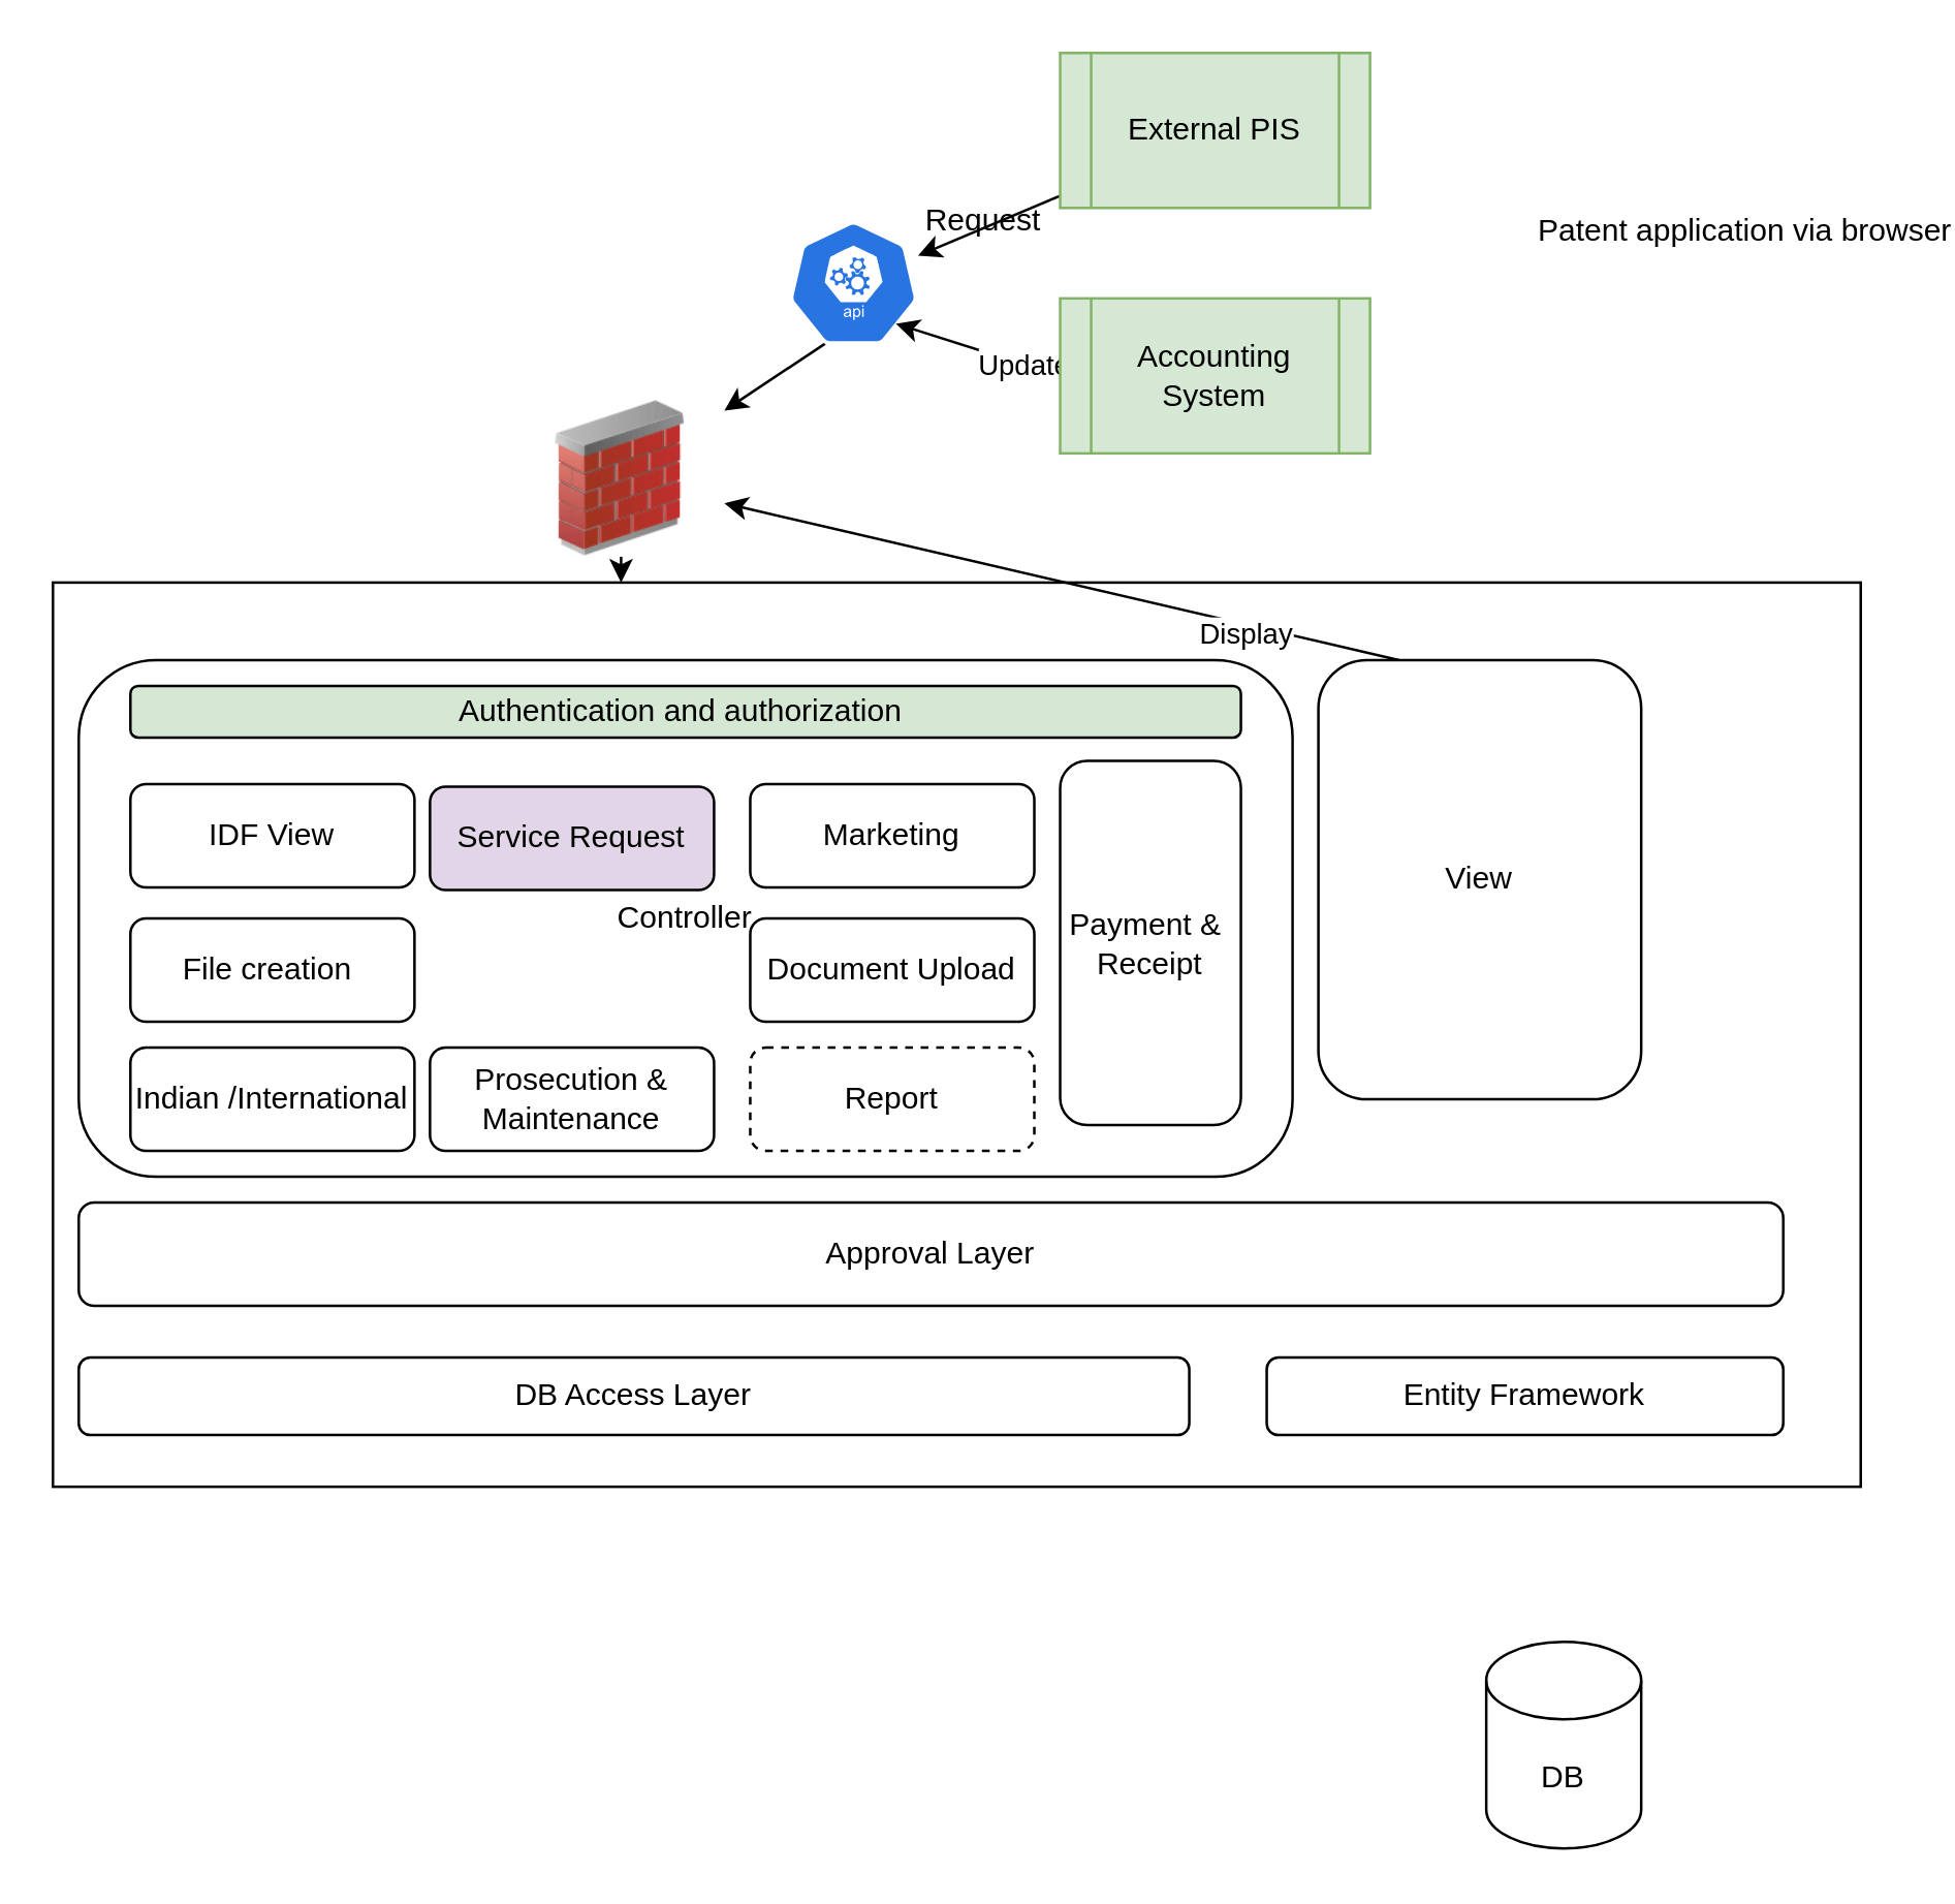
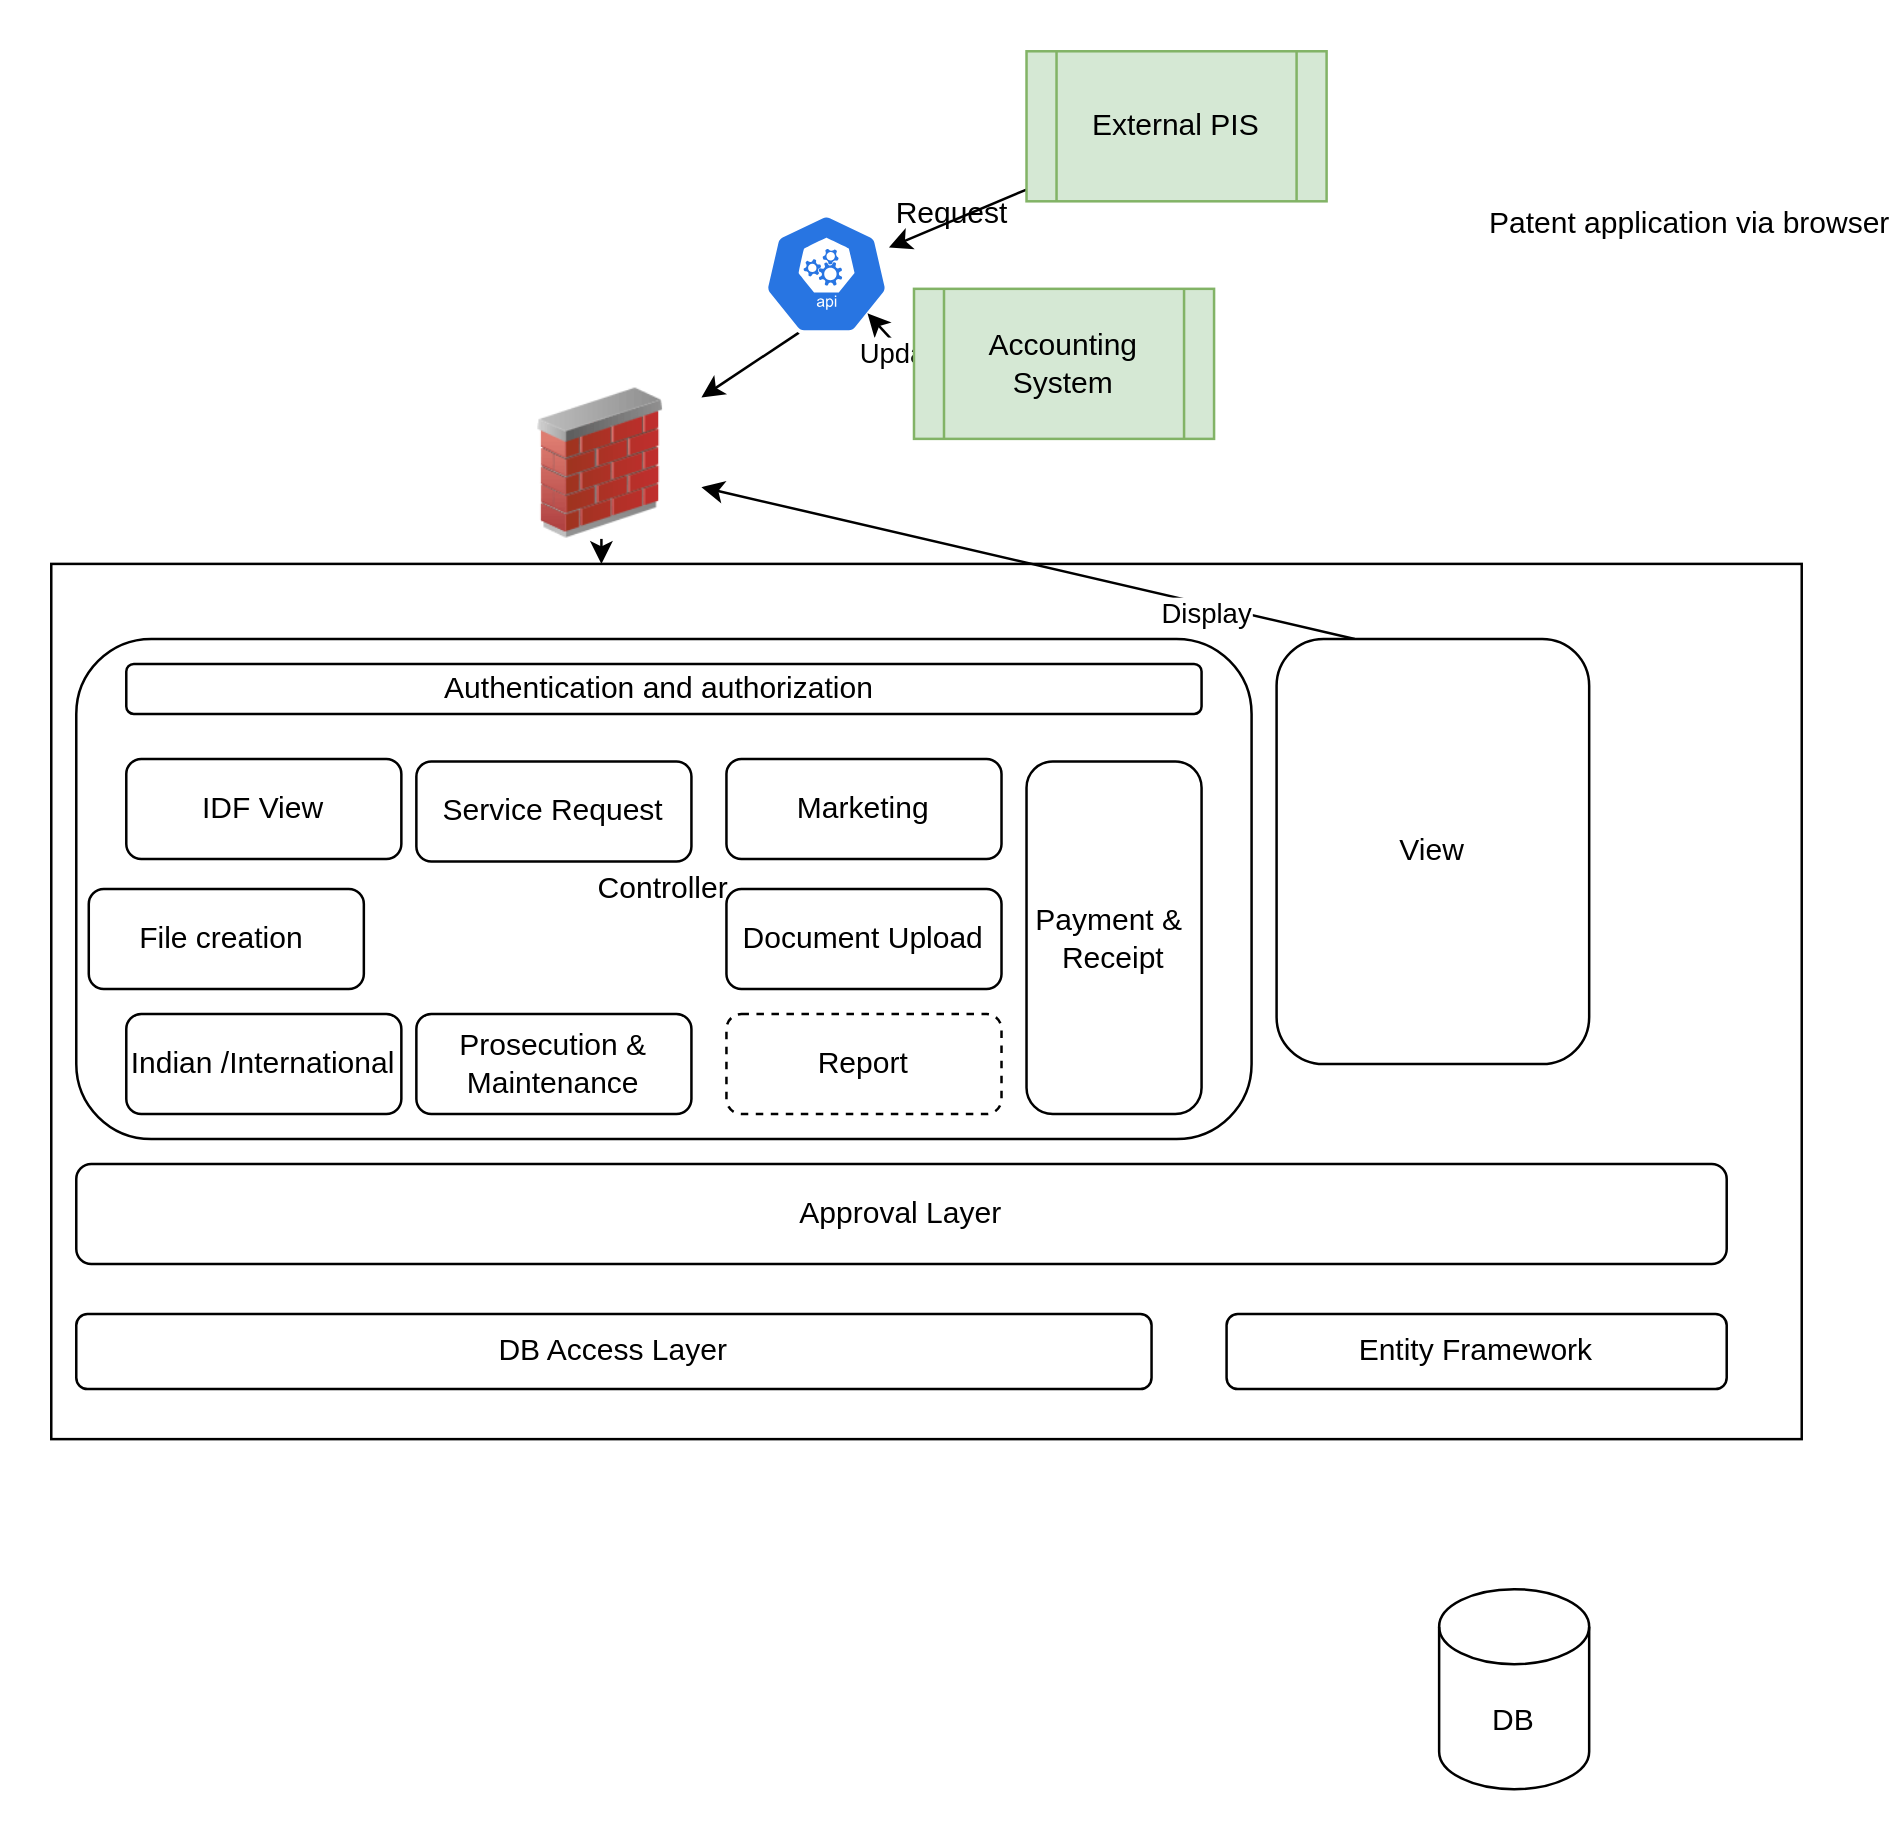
  <mxCell id="0" />
  <mxCell id="1" parent="0" />
  <mxCell id="2" value="Patent application via browser" style="shape=image;html=1;verticalAlign=top;verticalLabelPosition=bottom;labelBackgroundColor=#ffffff;imageAspect=0;aspect=fixed;image=https://cdn0.iconfinder.com/data/icons/flat-round-system/512/internet_explorer-128.png" vertex="1" parent="1"><mxGeometry x="650" y="25" width="50" height="50" as="geometry" /></mxCell>
  <mxCell id="3" style="edgeStyle=none;rounded=0;orthogonalLoop=1;jettySize=auto;html=1;exitX=0.5;exitY=1;exitDx=0;exitDy=0;" edge="1" parent="1" source="4"><mxGeometry relative="1" as="geometry"><mxPoint x="240" y="225" as="targetPoint" /></mxGeometry></mxCell>
  <mxCell id="4" value="" style="image;html=1;image=img/lib/clip_art/networking/Firewall_02_128x128.png" vertex="1" parent="1"><mxGeometry x="200" y="155" width="80" height="60" as="geometry" /></mxCell>
  <mxCell id="5" value="" style="rounded=0;whiteSpace=wrap;html=1;" vertex="1" parent="1"><mxGeometry x="20" y="225" width="700" height="350" as="geometry" /></mxCell>
  <mxCell id="6" style="edgeStyle=none;rounded=0;orthogonalLoop=1;jettySize=auto;html=1;exitX=0.25;exitY=0;exitDx=0;exitDy=0;" edge="1" parent="1" source="8" target="4"><mxGeometry relative="1" as="geometry" /></mxCell>
  <mxCell id="7" value="Display" style="edgeLabel;html=1;align=center;verticalAlign=middle;resizable=0;points=[];" vertex="1" connectable="0" parent="6"><mxGeometry x="-0.553" y="3" relative="1" as="geometry"><mxPoint x="-1" as="offset" /></mxGeometry></mxCell>
  <mxCell id="8" value="View" style="rounded=1;whiteSpace=wrap;html=1;" vertex="1" parent="1"><mxGeometry x="510" y="255" width="125" height="170" as="geometry" /></mxCell>
  <mxCell id="9" value="Controller" style="rounded=1;whiteSpace=wrap;html=1;" vertex="1" parent="1"><mxGeometry x="30" y="255" width="470" height="200" as="geometry" /></mxCell>
  <mxCell id="10" value="Approval Layer" style="rounded=1;whiteSpace=wrap;html=1;" vertex="1" parent="1"><mxGeometry x="30" y="465" width="660" height="40" as="geometry" /></mxCell>
  <mxCell id="11" value="DB Access Layer" style="rounded=1;whiteSpace=wrap;html=1;" vertex="1" parent="1"><mxGeometry x="30" y="525" width="430" height="30" as="geometry" /></mxCell>
  <mxCell id="12" value="Entity Framework" style="rounded=1;whiteSpace=wrap;html=1;" vertex="1" parent="1"><mxGeometry x="490" y="525" width="200" height="30" as="geometry" /></mxCell>
- <mxCell id="13" value="Authentication and authorization&amp;nbsp;" style="rounded=1;whiteSpace=wrap;html=1;fillColor=#d5e8d4;" vertex="1" parent="1"><mxGeometry x="50" y="265" width="430" height="20" as="geometry" /></mxCell>
+ <mxCell id="13" value="Authentication and authorization&amp;nbsp;" style="rounded=1;whiteSpace=wrap;html=1;" vertex="1" parent="1"><mxGeometry x="50" y="265" width="430" height="20" as="geometry" /></mxCell>
  <mxCell id="14" value="IDF View" style="rounded=1;whiteSpace=wrap;html=1;" vertex="1" parent="1"><mxGeometry x="50" y="303" width="110" height="40" as="geometry" /></mxCell>
- <mxCell id="15" value="File creation&amp;nbsp;" style="rounded=1;whiteSpace=wrap;html=1;" vertex="1" parent="1"><mxGeometry x="50" y="355" width="110" height="40" as="geometry" /></mxCell>
+ <mxCell id="15" value="File creation&amp;nbsp;" style="rounded=1;whiteSpace=wrap;html=1;" vertex="1" parent="1"><mxGeometry x="35" y="355" width="110" height="40" as="geometry" /></mxCell>
  <mxCell id="16" value="Indian /International" style="rounded=1;whiteSpace=wrap;html=1;" vertex="1" parent="1"><mxGeometry x="50" y="405" width="110" height="40" as="geometry" /></mxCell>
- <mxCell id="17" value="Service Request" style="rounded=1;whiteSpace=wrap;html=1;fillColor=#e1d5e7;" vertex="1" parent="1"><mxGeometry x="166" y="304" width="110" height="40" as="geometry" /></mxCell>
+ <mxCell id="17" value="Service Request" style="rounded=1;whiteSpace=wrap;html=1;" vertex="1" parent="1"><mxGeometry x="166" y="304" width="110" height="40" as="geometry" /></mxCell>
  <mxCell id="18" value="Prosecution &amp;amp; Maintenance" style="rounded=1;whiteSpace=wrap;html=1;" vertex="1" parent="1"><mxGeometry x="166" y="405" width="110" height="40" as="geometry" /></mxCell>
  <mxCell id="19" value="Marketing" style="rounded=1;whiteSpace=wrap;html=1;" vertex="1" parent="1"><mxGeometry x="290" y="303" width="110" height="40" as="geometry" /></mxCell>
  <mxCell id="20" value="Document Upload" style="rounded=1;whiteSpace=wrap;html=1;" vertex="1" parent="1"><mxGeometry x="290" y="355" width="110" height="40" as="geometry" /></mxCell>
  <mxCell id="21" value="Report" style="rounded=1;whiteSpace=wrap;html=1;dashed=1;" vertex="1" parent="1"><mxGeometry x="290" y="405" width="110" height="40" as="geometry" /></mxCell>
  <mxCell id="22" style="edgeStyle=none;rounded=0;orthogonalLoop=1;jettySize=auto;html=1;" edge="1" parent="1" source="23" target="25"><mxGeometry relative="1" as="geometry" /></mxCell>
  <mxCell id="23" value="External PIS" style="shape=process;whiteSpace=wrap;html=1;backgroundOutline=1;fillColor=#d5e8d4;strokeColor=#82b366;" vertex="1" parent="1"><mxGeometry x="410" y="20" width="120" height="60" as="geometry" /></mxCell>
  <mxCell id="24" style="edgeStyle=none;rounded=0;orthogonalLoop=1;jettySize=auto;html=1;exitX=0.28;exitY=0.99;exitDx=0;exitDy=0;exitPerimeter=0;" edge="1" parent="1" source="25" target="4"><mxGeometry relative="1" as="geometry" /></mxCell>
  <mxCell id="25" value="" style="html=1;dashed=0;whitespace=wrap;fillColor=#2875E2;strokeColor=#ffffff;points=[[0.005,0.63,0],[0.1,0.2,0],[0.9,0.2,0],[0.5,0,0],[0.995,0.63,0],[0.72,0.99,0],[0.5,1,0],[0.28,0.99,0]];shape=mxgraph.kubernetes.icon;prIcon=api" vertex="1" parent="1"><mxGeometry x="305" y="85" width="50" height="48" as="geometry" /></mxCell>
  <mxCell id="26" style="edgeStyle=none;rounded=0;orthogonalLoop=1;jettySize=auto;html=1;exitX=0;exitY=0.5;exitDx=0;exitDy=0;entryX=0.828;entryY=0.829;entryDx=0;entryDy=0;entryPerimeter=0;" edge="1" parent="1" source="28" target="25"><mxGeometry relative="1" as="geometry" /></mxCell>
  <mxCell id="27" value="Update" style="edgeLabel;html=1;align=center;verticalAlign=middle;resizable=0;points=[];" vertex="1" connectable="0" parent="26"><mxGeometry x="-0.554" relative="1" as="geometry"><mxPoint as="offset" /></mxGeometry></mxCell>
- <mxCell id="28" value="Accounting System" style="shape=process;whiteSpace=wrap;html=1;backgroundOutline=1;fillColor=#d5e8d4;strokeColor=#82b366;" vertex="1" parent="1"><mxGeometry x="410" y="115" width="120" height="60" as="geometry" /></mxCell>
- <mxCell id="29" value="Payment &amp;amp;&amp;nbsp;&lt;br&gt;Receipt" style="rounded=1;whiteSpace=wrap;html=1;" vertex="1" parent="1"><mxGeometry x="410" y="294" width="70" height="141" as="geometry" /></mxCell>
+ <mxCell id="28" value="Accounting System" style="shape=process;whiteSpace=wrap;html=1;backgroundOutline=1;fillColor=#d5e8d4;strokeColor=#82b366;" vertex="1" parent="1"><mxGeometry x="365" y="115" width="120" height="60" as="geometry" /></mxCell>
+ <mxCell id="29" value="Payment &amp;amp;&amp;nbsp;&lt;br&gt;Receipt" style="rounded=1;whiteSpace=wrap;html=1;" vertex="1" parent="1"><mxGeometry x="410" y="304" width="70" height="141" as="geometry" /></mxCell>
  <mxCell id="30" value="Request" style="text;html=1;align=center;verticalAlign=middle;resizable=0;points=[];autosize=1;" vertex="1" parent="1"><mxGeometry x="350" y="75" width="60" height="20" as="geometry" /></mxCell>
  <mxCell id="31" value="DB" style="shape=cylinder3;whiteSpace=wrap;html=1;boundedLbl=1;backgroundOutline=1;size=15;" vertex="1" parent="1"><mxGeometry x="575" y="635" width="60" height="80" as="geometry" /></mxCell>
